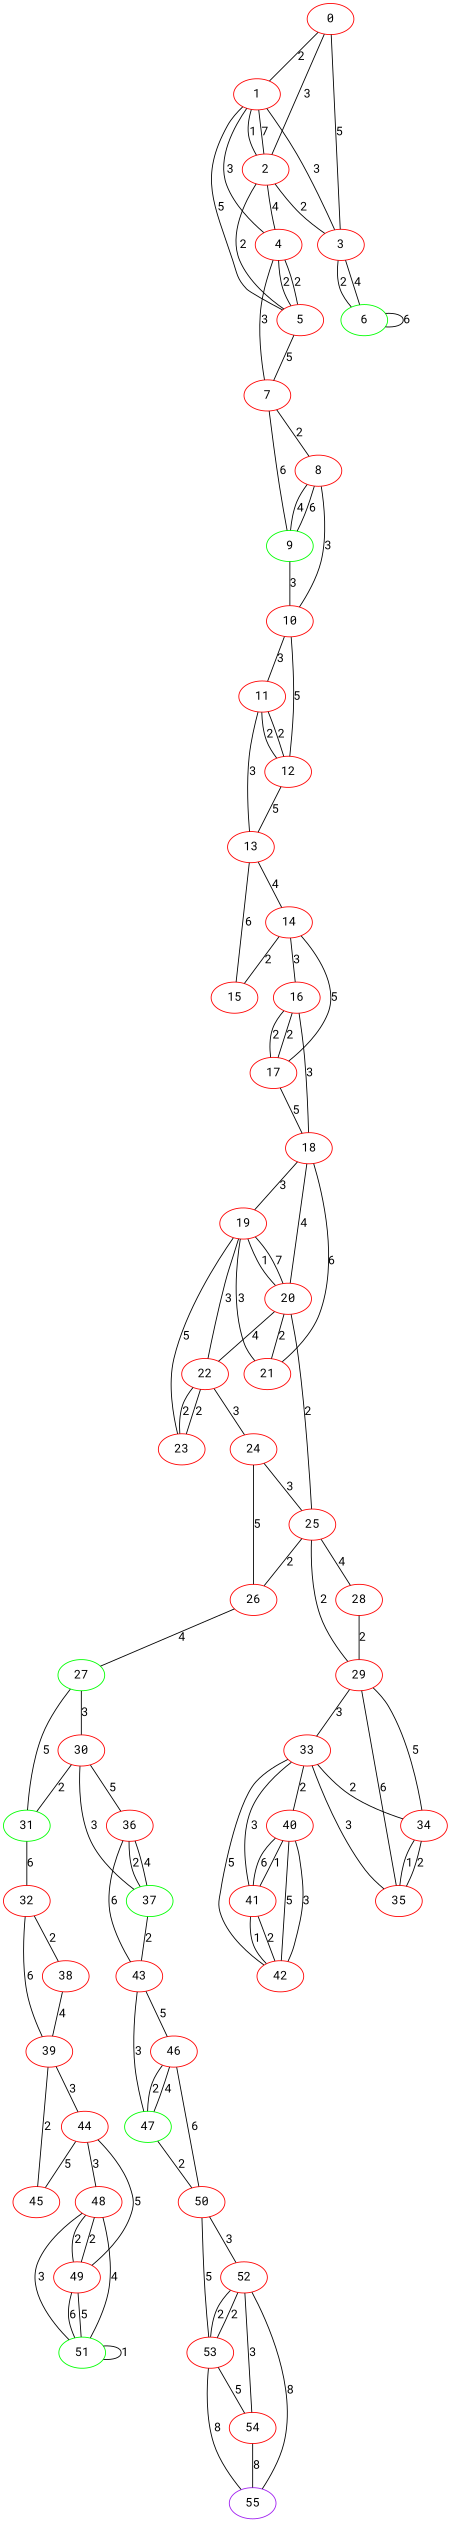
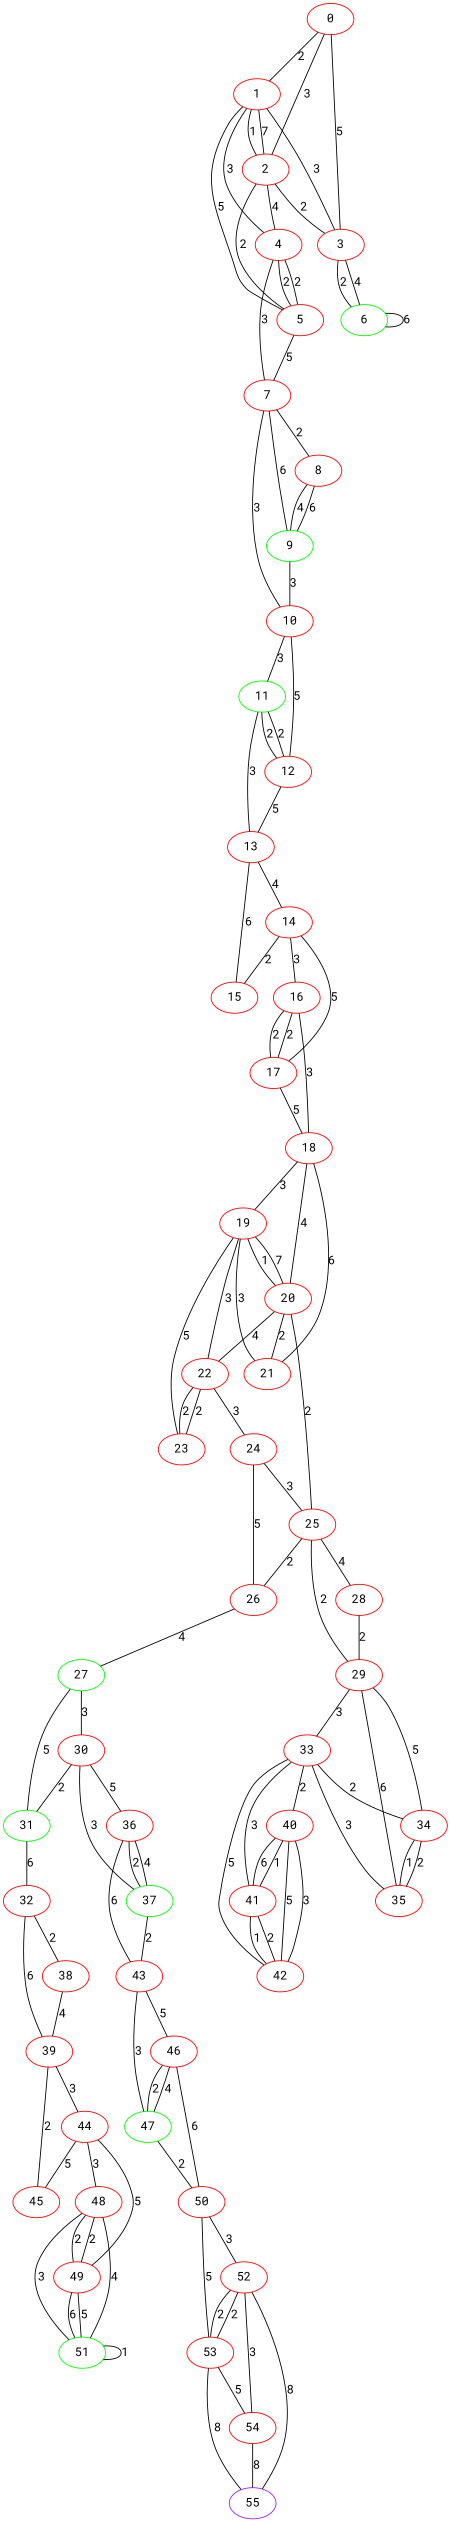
  graph {
    fontname="Roboto Mono"
    node [color=red fontname="Roboto Mono" weight=1]
    edge [fontname="Roboto Mono"]
    0
    1
    2
    3
    4
    5
    6 [color=green weight=2]
    7
    8
    9 [color=green weight=2]
    10
-   11
+   11 [color=green]
    12
    13
    14
    15
    16
    17
    18
    19
    20
    21
    22
    23
    25
    24
    26
    28
    29
    27 [color=green weight=2]
    33
    34
    35
    30
    31 [color=green weight=2]
    36
    37 [color=green weight=2]
    32
    40
    41
    42
    43
    38
    39
    44
    45
    46
    47 [color=green weight=2]
    48
    49
    50
    51 [color=green weight=2]
    52
    53
    54
    55 [color=purple weight=4]
    0 -- 1 [label=2]
    0 -- 2 [label=3]
    0 -- 3 [label=5]
    1 -- 2 [label=1]
    1 -- 2 [label=7]
    1 -- 3 [label=3]
    1 -- 4 [label=3]
    1 -- 5 [label=5]
    2 -- 3 [label=2]
    2 -- 4 [label=4]
    2 -- 5 [label=2]
    3 -- 6 [label=2]
    3 -- 6 [label=4]
    4 -- 5 [label=2]
    4 -- 5 [label=2]
    4 -- 7 [label=3]
    5 -- 7 [label=5]
    6 -- 6 [label=6]
    7 -- 8 [label=2]
    7 -- 9 [label=6]
    8 -- 9 [label=6]
    8 -- 9 [label=4]
-   8 -- 10 [label=3]
+   7 -- 10 [label=3]
    9 -- 10 [label=3]
    10 -- 11 [label=3]
    10 -- 12 [label=5]
    11 -- 12 [label=2]
    11 -- 12 [label=2]
    11 -- 13 [label=3]
    12 -- 13 [label=5]
    13 -- 14 [label=4]
    13 -- 15 [label=6]
    14 -- 15 [label=2]
    14 -- 16 [label=3]
    14 -- 17 [label=5]
    16 -- 17 [label=2]
    16 -- 17 [label=2]
    16 -- 18 [label=3]
    17 -- 18 [label=5]
    18 -- 19 [label=3]
    18 -- 20 [label=4]
    18 -- 21 [label=6]
    19 -- 20 [label=1]
    19 -- 20 [label=7]
    19 -- 21 [label=3]
    19 -- 22 [label=3]
    19 -- 23 [label=5]
    20 -- 21 [label=2]
    20 -- 22 [label=4]
    20 -- 25 [label=2]
    22 -- 23 [label=2]
    22 -- 23 [label=2]
    22 -- 24 [label=3]
    25 -- 26 [label=2]
    25 -- 28 [label=4]
    25 -- 29 [label=2]
    24 -- 25 [label=3]
    24 -- 26 [label=5]
    26 -- 27 [label=4]
    28 -- 29 [label=2]
    29 -- 33 [label=3]
    29 -- 34 [label=5]
    29 -- 35 [label=6]
    27 -- 30 [label=3]
    27 -- 31 [label=5]
    33 -- 34 [label=2]
    33 -- 35 [label=3]
    33 -- 40 [label=2]
    33 -- 41 [label=3]
    33 -- 42 [label=5]
    34 -- 35 [label=2]
    34 -- 35 [label=1]
    30 -- 31 [label=2]
    30 -- 36 [label=5]
    30 -- 37 [label=3]
    31 -- 32 [label=6]
    36 -- 37 [label=4]
    36 -- 37 [label=2]
    36 -- 43 [label=6]
    37 -- 43 [label=2]
    32 -- 38 [label=2]
    32 -- 39 [label=6]
    40 -- 41 [label=6]
    40 -- 41 [label=1]
    40 -- 42 [label=5]
    40 -- 42 [label=3]
    41 -- 42 [label=1]
    41 -- 42 [label=2]
    43 -- 46 [label=5]
    43 -- 47 [label=3]
    38 -- 39 [label=4]
    39 -- 44 [label=3]
    39 -- 45 [label=2]
    44 -- 45 [label=5]
    44 -- 48 [label=3]
    44 -- 49 [label=5]
    46 -- 47 [label=4]
    46 -- 47 [label=2]
    46 -- 50 [label=6]
    47 -- 50 [label=2]
    48 -- 49 [label=2]
    48 -- 49 [label=2]
    48 -- 51 [label=3]
    48 -- 51 [label=4]
    49 -- 51 [label=5]
    49 -- 51 [label=6]
    50 -- 52 [label=3]
    50 -- 53 [label=5]
    51 -- 51 [label=1]
    52 -- 53 [label=2]
    52 -- 53 [label=2]
    52 -- 54 [label=3]
    52 -- 55 [label=8]
    53 -- 54 [label=5]
    53 -- 55 [label=8]
    54 -- 55 [label=8]
  }
